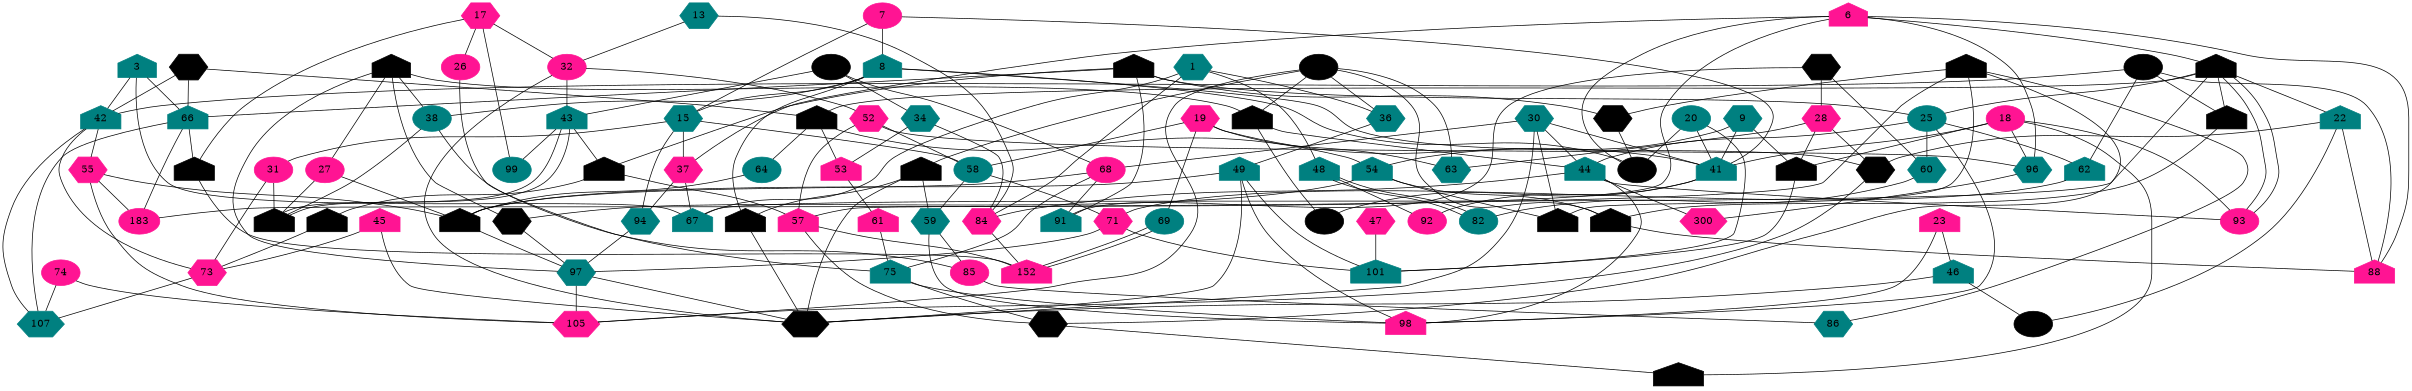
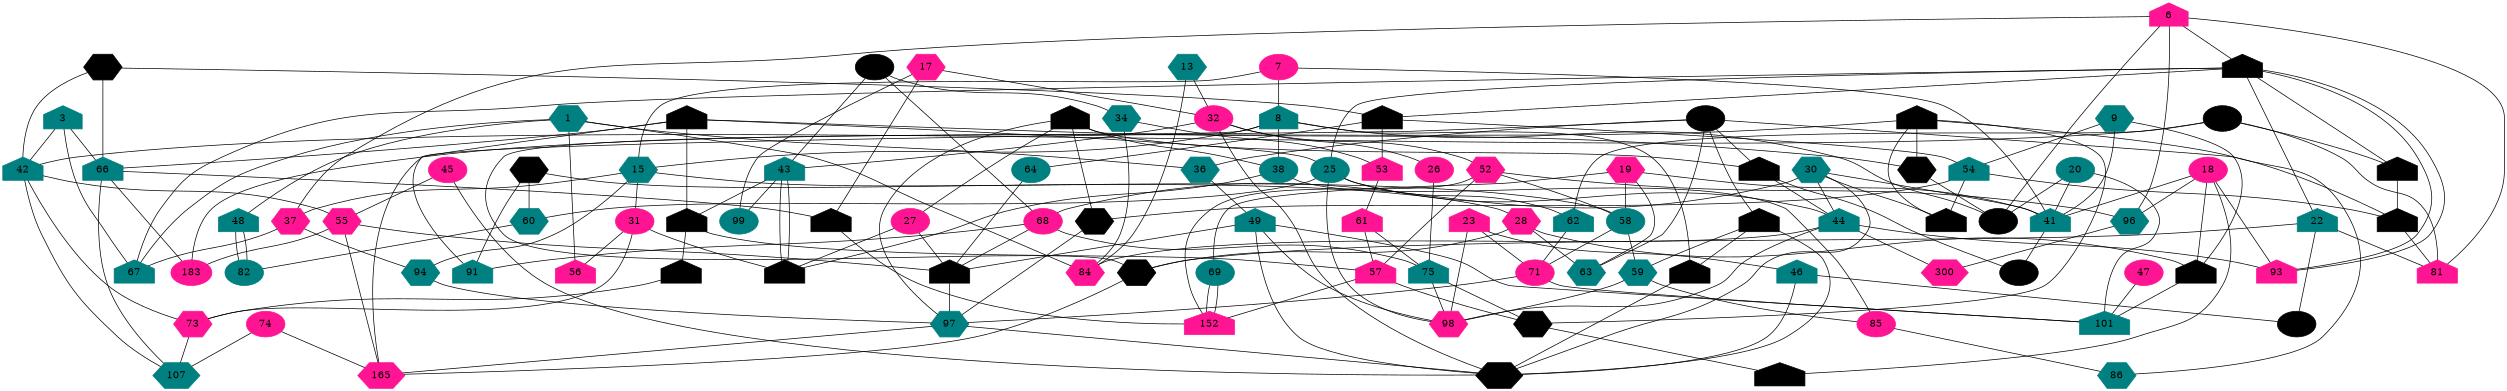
  graph {
    node [color=teal shape=house style=filled]
    1 [shape=hexagon]
    36 [shape=hexagon]
    48
+   56 [color=deeppink]
    67
    84 [color=deeppink shape=hexagon]
    49
-   92 [color=deeppink shape=ellipse]
    82 [shape=ellipse]
    2 [color=black shape=hexagon]
    16 [color=black]
    42
    66
    54
    53 [color=deeppink]
    64 [shape=ellipse]
    73 [color=deeppink shape=hexagon]
    55 [color=deeppink shape=hexagon]
    107 [shape=hexagon]
    n20 [color=deeppink label=183 shape=ellipse]
    87 [color=black]
    3
    4 [color=black]
    27 [color=deeppink shape=ellipse]
    38 [shape=ellipse]
    39 [color=black]
    83 [color=black shape=hexagon]
    97 [shape=hexagon]
    78 [color=black]
    90 [color=black]
    85 [color=deeppink shape=ellipse]
    44
    65 [color=black shape=ellipse]
-   105 [color=deeppink shape=hexagon]
+   105 [color=deeppink shape=hexagon label=165]
    104 [color=black shape=hexagon]
    5 [color=black shape=ellipse]
    34 [shape=hexagon]
    43
    68 [color=deeppink shape=ellipse]
    51 [color=black]
    99 [shape=ellipse]
    91
    75
    6 [color=deeppink]
    11 [color=black]
    37 [color=deeppink shape=hexagon]
    57 [color=deeppink]
    79 [color=black shape=ellipse]
-   81 [color=deeppink label=88]
+   81 [color=deeppink]
    96 [shape=hexagon]
    22
    25 [shape=ellipse]
    70 [color=black]
-   93 [color=deeppink shape=ellipse]
+   93 [color=deeppink]
    94 [shape=hexagon]
    77 [color=black shape=hexagon]
    n57 [color=deeppink label=152]
    n58 [color=deeppink label=300 shape=hexagon]
    7 [color=deeppink shape=ellipse]
    8
    15 [shape=hexagon]
    41
    33 [color=black shape=hexagon]
    35 [color=black]
    31 [color=deeppink shape=ellipse]
    58 [shape=ellipse]
    9 [shape=hexagon]
    76 [color=black]
    89 [color=black]
    80 [color=black]
    101
-   45 [color=deeppink]
+   45 [color=deeppink shape=ellipse]
    95 [color=black shape=ellipse]
-   98 [color=deeppink]
+   98 [color=deeppink shape=hexagon]
    60 [shape=hexagon]
    62
    12 [color=black]
    50 [color=black shape=hexagon]
    72 [color=black]
    13 [shape=hexagon]
    32 [color=deeppink shape=ellipse]
    52 [color=deeppink shape=hexagon]
    14 [color=black]
    86 [shape=hexagon]
    106 [color=black]
-   71 [color=deeppink shape=hexagon]
+   71 [color=deeppink shape=ellipse]
    59 [shape=hexagon]
    61 [color=deeppink]
    17 [color=deeppink shape=hexagon]
    26 [color=deeppink shape=ellipse]
    18 [color=deeppink shape=ellipse]
    19 [color=deeppink shape=hexagon]
    63 [shape=hexagon]
    69 [shape=ellipse]
    20 [shape=ellipse]
    21 [color=black shape=ellipse]
    29 [color=black]
    23 [color=deeppink]
    46
    24 [color=black shape=hexagon]
    28 [color=deeppink shape=hexagon]
    30 [shape=hexagon]
    40 [color=black shape=ellipse]
-   47 [color=deeppink shape=hexagon]
+   47 [color=deeppink shape=ellipse]
    74 [color=deeppink shape=ellipse]
    1 -- 36
    1 -- 48
+   1 -- 56
    1 -- 67
    1 -- 84
    36 -- 49
-   48 -- 92
    48 -- 82
    48 -- 82
    49 -- 78
    49 -- 104
    49 -- 101
    49 -- 98
    2 -- 16
    2 -- 42
    2 -- 66
    16 -- 54
    16 -- 53
    16 -- 64
    42 -- 73
    42 -- 55
    42 -- 107
    66 -- 107
    66 -- n20
    66 -- 87
    54 -- 83
    54 -- 89
    54 -- 80
    53 -- 61
    64 -- 78
    73 -- 107
    55 -- n20
    55 -- 78
    55 -- 105
    87 -- n57
    3 -- 67
    3 -- 42
    3 -- 66
    4 -- 27
    4 -- 38
    4 -- 39
    4 -- 83
    4 -- 97
    27 -- 78
    27 -- 90
    38 -- 90
    38 -- 85
    39 -- 44
    39 -- 65
    83 -- 97
    97 -- 105
    97 -- 104
    78 -- 97
    85 -- 86
    44 -- 84
    44 -- 93
    44 -- n58
    44 -- 98
    5 -- 34
    5 -- 43
    5 -- 68
    34 -- 84
    34 -- 53
    43 -- 90
    43 -- 90
    43 -- 51
    43 -- 99
    68 -- 78
    68 -- 91
    68 -- 75
    51 -- 57
    51 -- 72
    75 -- 77
    75 -- 98
    6 -- 11
    6 -- 37
-   6 -- 57
+   61 -- 57
    6 -- 79
    6 -- 81
    6 -- 96
    11 -- 67
    11 -- 16
    11 -- 22
    11 -- 25
    11 -- 70
    11 -- 93
    11 -- 93
    37 -- 67
    37 -- 94
    57 -- 77
    57 -- n57
    96 -- n58
    22 -- 81
    22 -- 33
    22 -- 95
    25 -- 44
    25 -- 98
    25 -- 60
    25 -- 62
    70 -- 80
    94 -- 97
    77 -- 106
    7 -- 8
    7 -- 15
    7 -- 41
    8 -- 38
    8 -- 79
    8 -- 15
    8 -- 33
    8 -- 35
    15 -- 37
    15 -- 94
    15 -- 31
    15 -- 58
-   41 -- 92
    41 -- 65
    33 -- 105
    35 -- 104
+   31 -- 56
    31 -- 73
    31 -- 90
    58 -- 71
    58 -- 59
    9 -- 54
    9 -- 41
    9 -- 76
    76 -- 101
    80 -- 81
-   45 -- 73
+   45 -- 55
    45 -- 104
    60 -- 82
    62 -- 71
    12 -- 66
    12 -- 51
    12 -- 91
    12 -- 25
    12 -- 50
    50 -- 79
    72 -- 73
    13 -- 84
    13 -- 32
    32 -- 104
    32 -- 43
    32 -- 52
    52 -- 57
    52 -- 96
-   84 -- n57
+   52 -- n57
    52 -- 58
    14 -- n20
    14 -- 77
    14 -- 89
    14 -- 50
    14 -- 86
    71 -- 97
    71 -- 101
    59 -- 85
    59 -- 98
    61 -- 75
    17 -- 87
    17 -- 99
    17 -- 32
-   17 -- 26
+   32 -- 26
    26 -- 75
    18 -- 96
    18 -- 93
    18 -- 41
    18 -- 76
    18 -- 106
    19 -- 41
    19 -- 58
    19 -- 63
    19 -- 69
    69 -- n57
    69 -- n57
    20 -- 79
    20 -- 41
    20 -- 101
    21 -- 36
    21 -- 39
    21 -- 105
    21 -- 80
    21 -- 63
    21 -- 29
    29 -- 104
    29 -- 35
    29 -- 59
    23 -- 98
+   23 -- 71
    23 -- 46
    46 -- 104
    46 -- 95
    24 -- 91
    24 -- 60
    24 -- 28
    28 -- 33
    28 -- 76
    28 -- 63
    30 -- 44
    30 -- 104
    30 -- 68
    30 -- 41
    30 -- 89
    40 -- 42
    40 -- 81
    40 -- 70
    40 -- 62
    47 -- 101
    74 -- 107
    74 -- 105
  }
